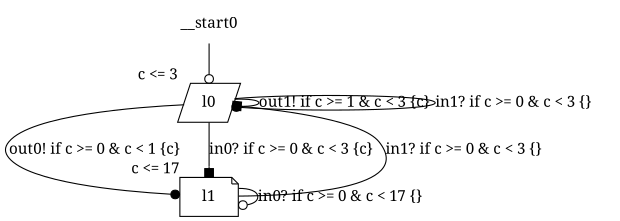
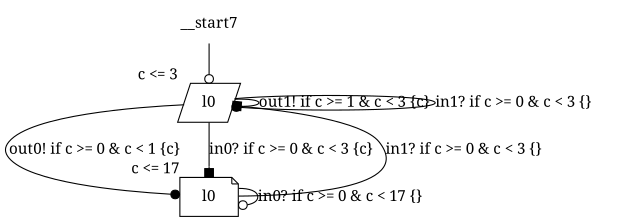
  digraph {
    fontname="Noto Serif"
    node [fontname="Noto Serif" margin=0]
    edge [arrowhead=odot fontname="Noto Serif"]
-   __start0 [shape=none margin=""]
+   __start0 [shape=none label=__start7 margin=""]
    n2 [label=l0 shape=parallelogram xlabel="c <= 3"]
-   n3 [label=l1 shape=note xlabel="c <= 17"]
+   n3 [label=l0 shape=note xlabel="c <= 17"]
    __start0 -> n2
    n2 -> n2 [label="out1! if c >= 1 & c < 3 {c} "]
    n2 -> n2 [label="in1? if c >= 0 & c < 3 {} "]
    n2 -> n3 [arrowhead=dot label="out0! if c >= 0 & c < 1 {c} "]
    n2 -> n3 [arrowhead=box label="in0? if c >= 0 & c < 3 {c} "]
    n3 -> n2 [arrowhead=box label="in1? if c >= 0 & c < 3 {} "]
    n3 -> n3 [label="in0? if c >= 0 & c < 17 {} "]
  }
